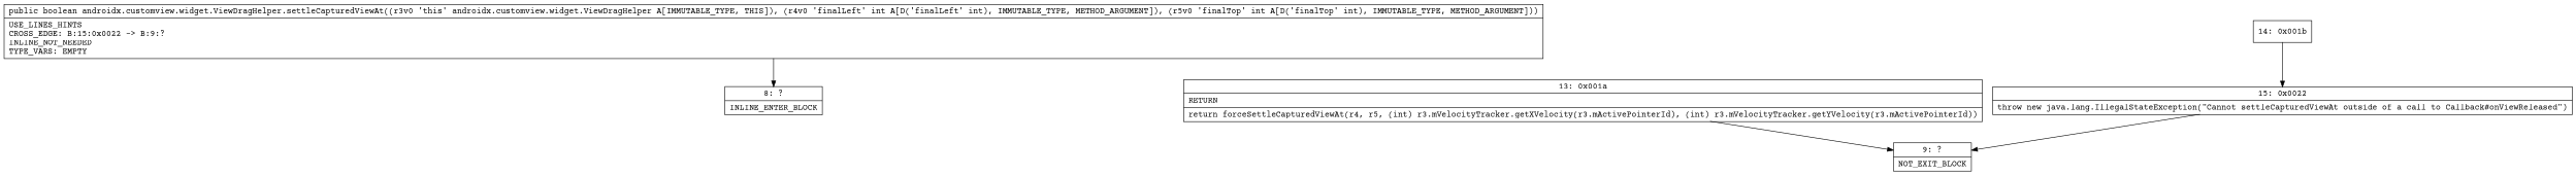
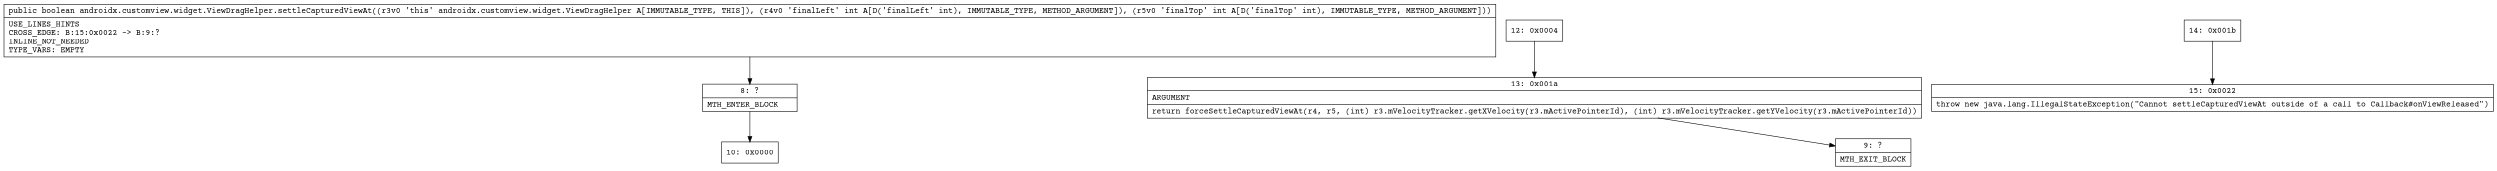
  digraph {
    fontname="Courier Prime"
    node [fontname="Courier Prime" shape=record]
    edge [fontname="Courier Prime"]
-   n1 [label="{8\:\ ?|INLINE_ENTER_BLOCK\l}"]
-   n4 [label="{13\:\ 0x001a|RETURN\l|return forceSettleCapturedViewAt(r4, r5, (int) r3.mVelocityTracker.getXVelocity(r3.mActivePointerId), (int) r3.mVelocityTracker.getYVelocity(r3.mActivePointerId))\l}"]
+   n1 [label="{8\:\ ?|MTH_ENTER_BLOCK\l}"]
+   n2 [label="{10\:\ 0x0000}"]
+   n3 [label="{12\:\ 0x0004}"]
+   n4 [label="{13\:\ 0x001a|ARGUMENT\l|return forceSettleCapturedViewAt(r4, r5, (int) r3.mVelocityTracker.getXVelocity(r3.mActivePointerId), (int) r3.mVelocityTracker.getYVelocity(r3.mActivePointerId))\l}"]
    n5 [label="{14\:\ 0x001b}"]
    n6 [label="{15\:\ 0x0022|throw new java.lang.IllegalStateException(\"Cannot settleCapturedViewAt outside of a call to Callback#onViewReleased\")\l}"]
-   n7 [label="{9\:\ ?|NOT_EXIT_BLOCK\l}"]
+   n7 [label="{9\:\ ?|MTH_EXIT_BLOCK\l}"]
    n8 [label="{public boolean androidx.customview.widget.ViewDragHelper.settleCapturedViewAt((r3v0 'this' androidx.customview.widget.ViewDragHelper A[IMMUTABLE_TYPE, THIS]), (r4v0 'finalLeft' int A[D('finalLeft' int), IMMUTABLE_TYPE, METHOD_ARGUMENT]), (r5v0 'finalTop' int A[D('finalTop' int), IMMUTABLE_TYPE, METHOD_ARGUMENT]))  | USE_LINES_HINTS\lCROSS_EDGE: B:15:0x0022 \-\> B:9:?\lINLINE_NOT_NEEDED\lTYPE_VARS: EMPTY\l}"]
+   n1 -> n2
+   n3 -> n4
    n4 -> n7
    n5 -> n6
-   n6 -> n7
    n8 -> n1
  }
